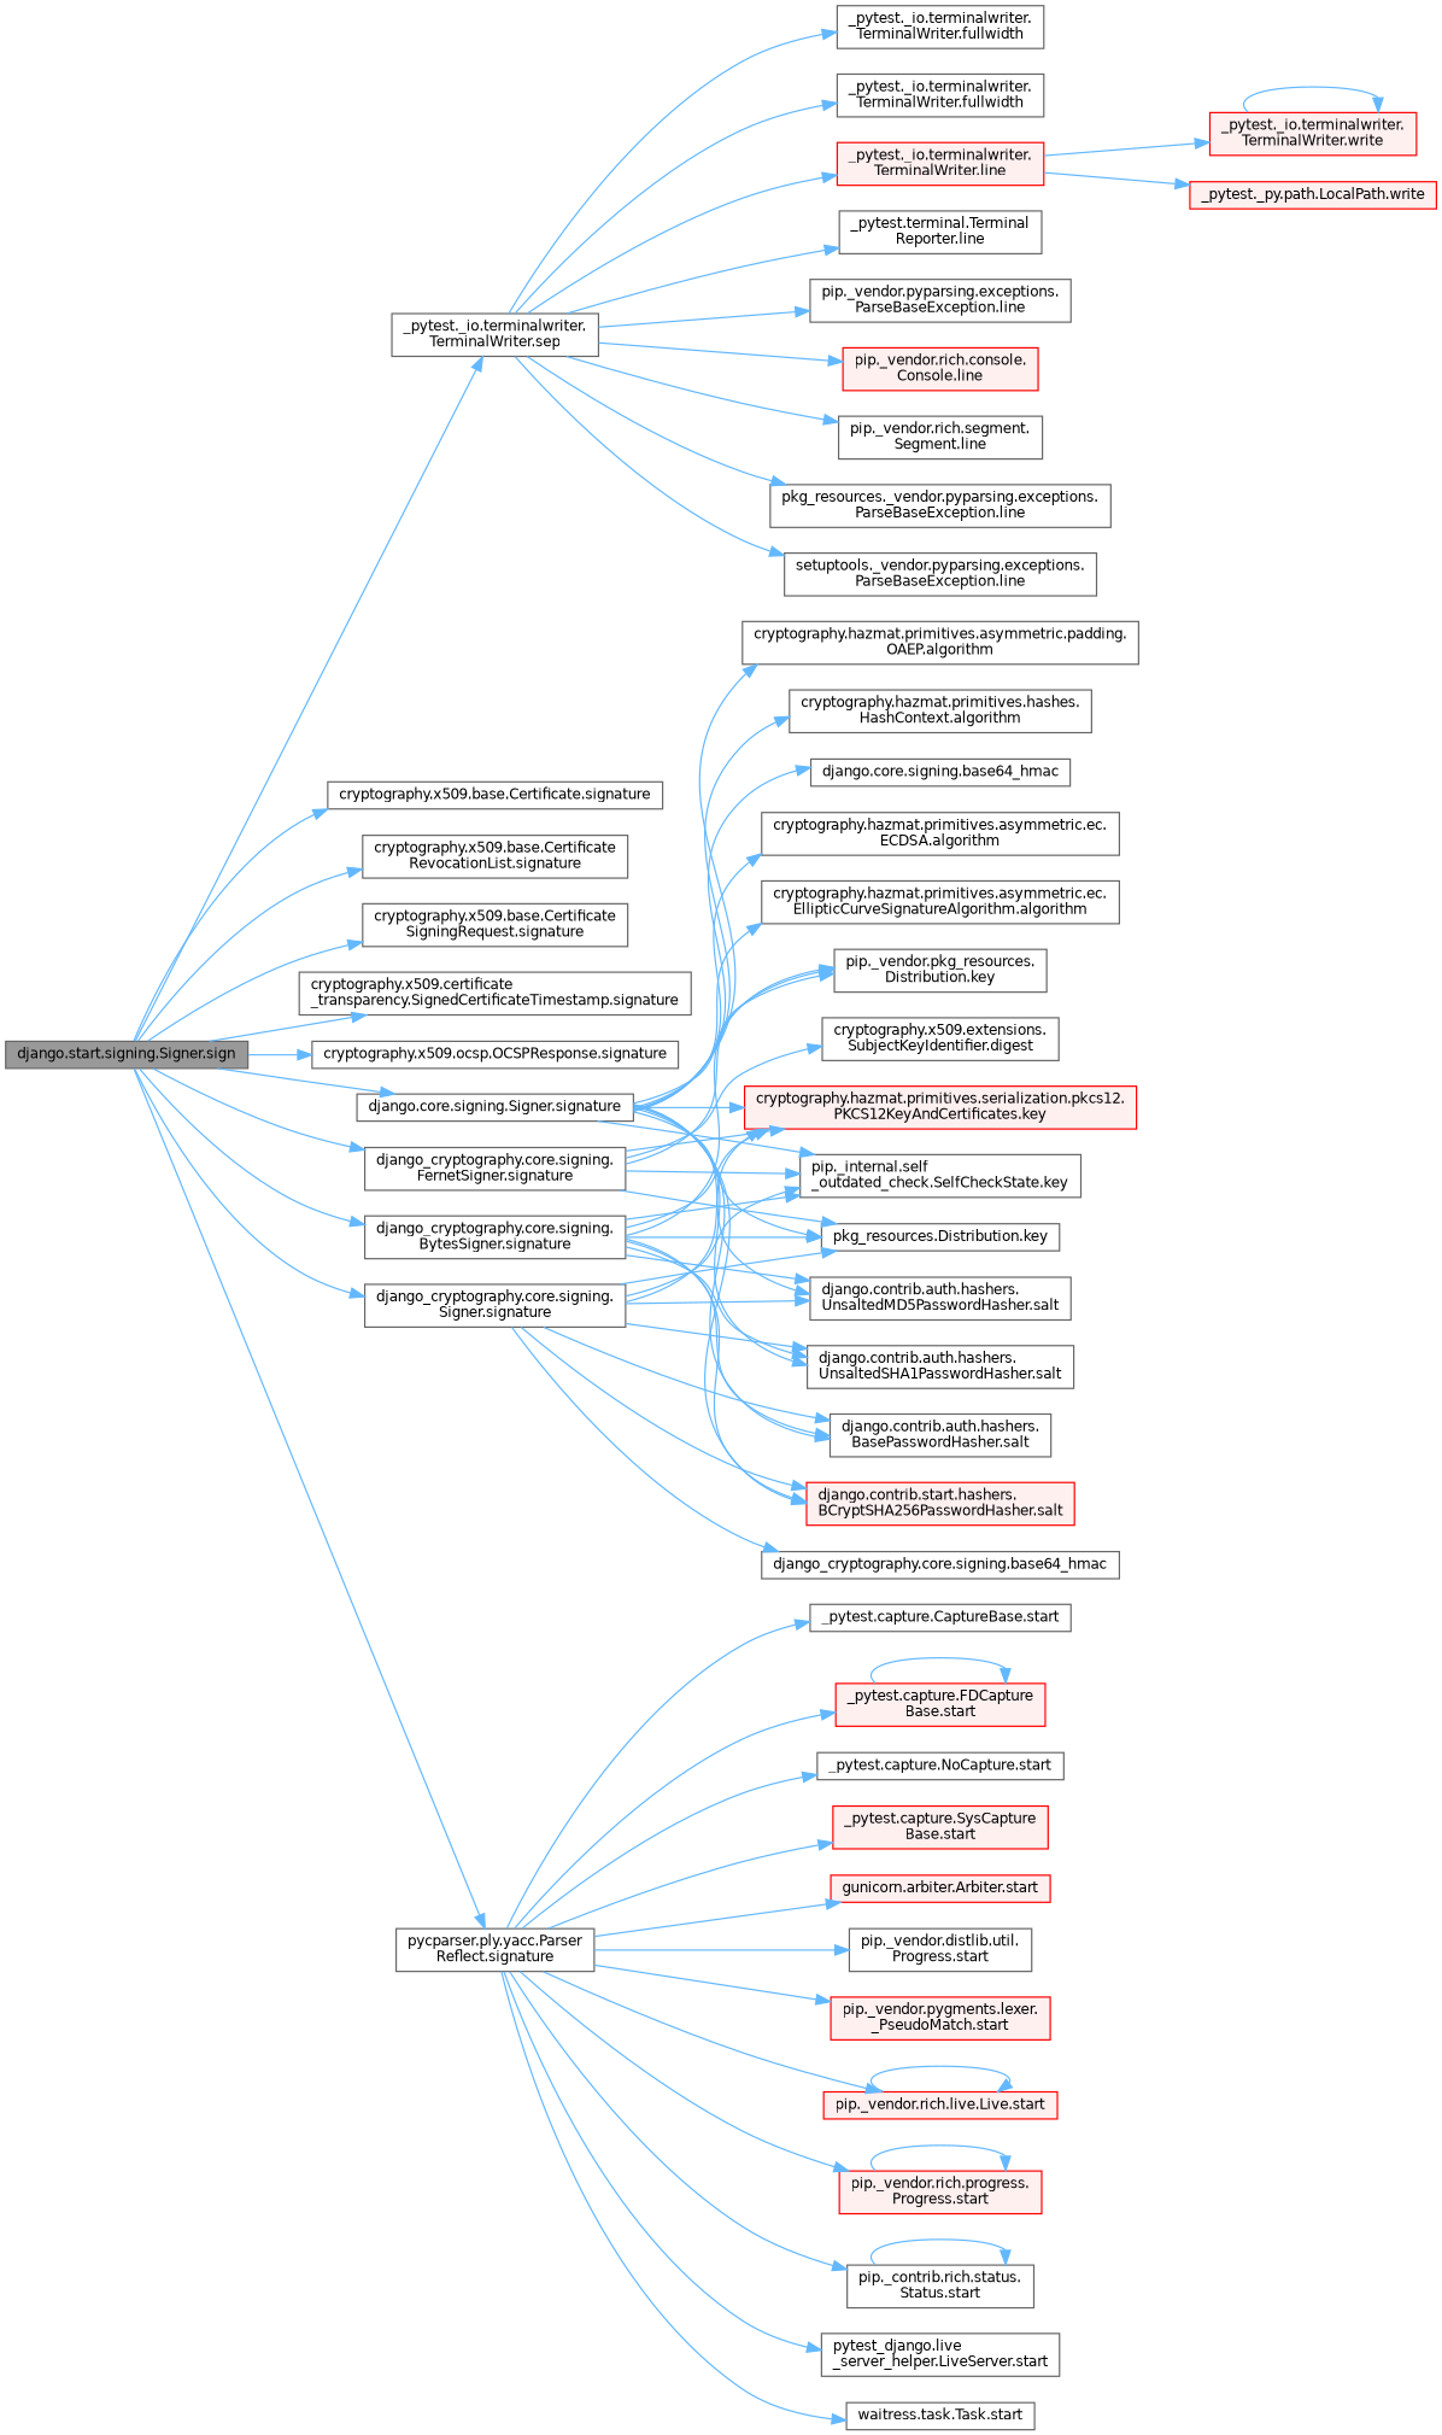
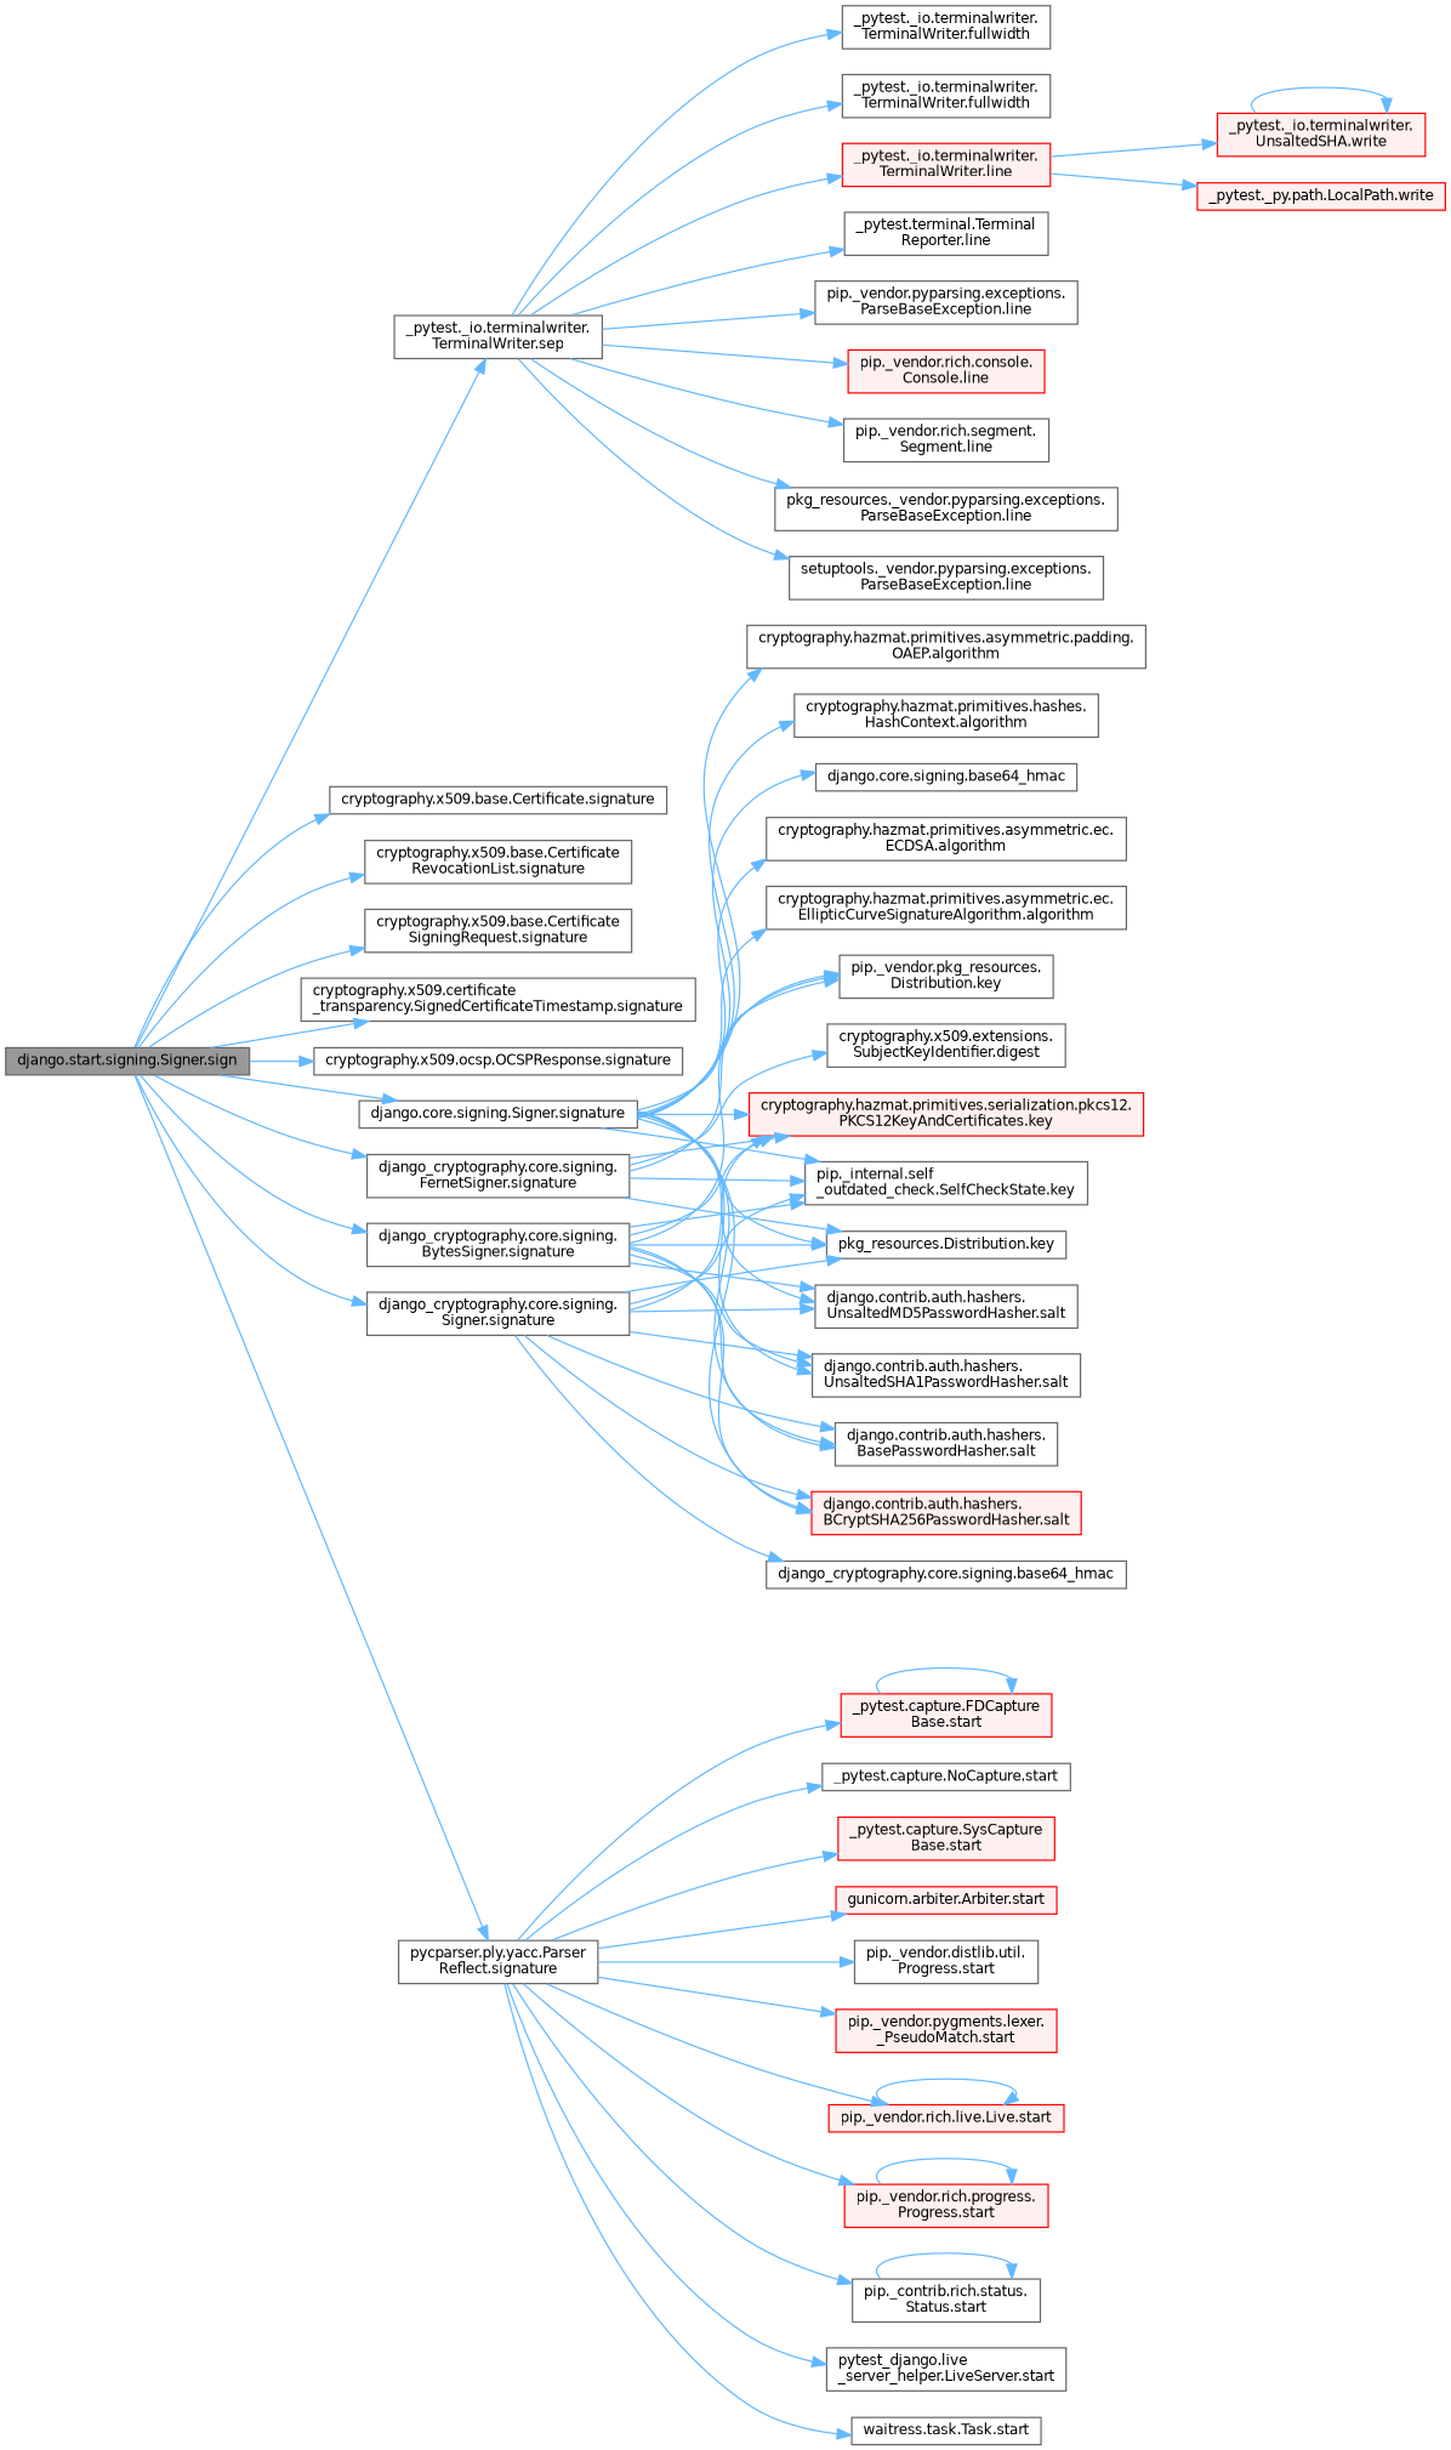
  digraph {
    rankdir=LR
    node [color=grey40 fillcolor=white fontname=Helvetica fontsize=10 shape=box style=filled]
    edge [color=steelblue1 fontname=Helvetica fontsize=10 labelfontname=Helvetica labelfontsize=10 style=solid]
    n1 [color=gray40 fillcolor=grey60 fontcolor=black height=0.2 label="django.start.signing.Signer.sign" width=0.4]
    n2 [height=0.2 label="_pytest._io.terminalwriter.\lTerminalWriter.sep" width=0.4]
    n3 [height=0.2 label="cryptography.x509.base.Certificate.signature" width=0.4]
    n4 [height=0.2 label="cryptography.x509.base.Certificate\lRevocationList.signature" width=0.4]
    n5 [height=0.2 label="cryptography.x509.base.Certificate\lSigningRequest.signature" width=0.4]
    n6 [height=0.2 label="cryptography.x509.certificate\l_transparency.SignedCertificateTimestamp.signature" width=0.4]
    n7 [height=0.2 label="cryptography.x509.ocsp.OCSPResponse.signature" width=0.4]
    n8 [height=0.2 label="django.core.signing.Signer.signature" width=0.4]
    n9 [height=0.2 label="django_cryptography.core.signing.\lBytesSigner.signature" width=0.4]
    n10 [height=0.2 label="django_cryptography.core.signing.\lFernetSigner.signature" width=0.4]
    n11 [height=0.2 label="django_cryptography.core.signing.\lSigner.signature" width=0.4]
    n12 [height=0.2 label="pycparser.ply.yacc.Parser\lReflect.signature" width=0.4]
    n13 [height=0.2 label="_pytest._io.terminalwriter.\lTerminalWriter.fullwidth" width=0.4]
    n14 [height=0.2 label="_pytest._io.terminalwriter.\lTerminalWriter.fullwidth" width=0.4]
    n15 [color=red fillcolor="#FFF0F0" height=0.2 label="_pytest._io.terminalwriter.\lTerminalWriter.line" width=0.4]
    n16 [height=0.2 label="_pytest.terminal.Terminal\lReporter.line" width=0.4]
    n17 [height=0.2 label="pip._vendor.pyparsing.exceptions.\lParseBaseException.line" width=0.4]
    n18 [color=red fillcolor="#FFF0F0" height=0.2 label="pip._vendor.rich.console.\lConsole.line" width=0.4]
    n19 [height=0.2 label="pip._vendor.rich.segment.\lSegment.line" width=0.4]
    n20 [height=0.2 label="pkg_resources._vendor.pyparsing.exceptions.\lParseBaseException.line" width=0.4]
    n21 [height=0.2 label="setuptools._vendor.pyparsing.exceptions.\lParseBaseException.line" width=0.4]
    n22 [height=0.2 label="cryptography.hazmat.primitives.asymmetric.ec.\lECDSA.algorithm" width=0.4]
    n23 [height=0.2 label="cryptography.hazmat.primitives.asymmetric.ec.\lEllipticCurveSignatureAlgorithm.algorithm" width=0.4]
    n24 [height=0.2 label="cryptography.hazmat.primitives.asymmetric.padding.\lOAEP.algorithm" width=0.4]
    n25 [height=0.2 label="cryptography.hazmat.primitives.hashes.\lHashContext.algorithm" width=0.4]
    n26 [height=0.2 label="django.core.signing.base64_hmac" width=0.4]
    n27 [color=red fillcolor="#FFF0F0" height=0.2 label="cryptography.hazmat.primitives.serialization.pkcs12.\lPKCS12KeyAndCertificates.key" width=0.4]
    n28 [height=0.2 label="pip._internal.self\l_outdated_check.SelfCheckState.key" width=0.4]
    n29 [height=0.2 label="pip._vendor.pkg_resources.\lDistribution.key" width=0.4]
    n30 [height=0.2 label="pkg_resources.Distribution.key" width=0.4]
    n31 [height=0.2 label="django.contrib.auth.hashers.\lBasePasswordHasher.salt" width=0.4]
-   n32 [color=red fillcolor="#FFF0F0" height=0.2 label="django.contrib.start.hashers.\lBCryptSHA256PasswordHasher.salt" width=0.4]
+   n32 [color=red fillcolor="#FFF0F0" height=0.2 label="django.contrib.auth.hashers.\lBCryptSHA256PasswordHasher.salt" width=0.4]
    n33 [height=0.2 label="django.contrib.auth.hashers.\lUnsaltedMD5PasswordHasher.salt" width=0.4]
    n34 [height=0.2 label="django.contrib.auth.hashers.\lUnsaltedSHA1PasswordHasher.salt" width=0.4]
    n35 [height=0.2 label="cryptography.x509.extensions.\lSubjectKeyIdentifier.digest" width=0.4]
    n36 [height=0.2 label="django_cryptography.core.signing.base64_hmac" width=0.4]
-   n37 [height=0.2 label="_pytest.capture.CaptureBase.start" width=0.4]
    n38 [color=red fillcolor="#FFF0F0" height=0.2 label="_pytest.capture.FDCapture\lBase.start" width=0.4]
    n39 [height=0.2 label="_pytest.capture.NoCapture.start" width=0.4]
    n40 [color=red fillcolor="#FFF0F0" height=0.2 label="_pytest.capture.SysCapture\lBase.start" width=0.4]
    n41 [color=red fillcolor="#FFF0F0" height=0.2 label="gunicorn.arbiter.Arbiter.start" width=0.4]
    n42 [height=0.2 label="pip._vendor.distlib.util.\lProgress.start" width=0.4]
    n43 [color=red fillcolor="#FFF0F0" height=0.2 label="pip._vendor.pygments.lexer.\l_PseudoMatch.start" width=0.4]
    n44 [color=red fillcolor="#FFF0F0" height=0.2 label="pip._vendor.rich.live.Live.start" width=0.4]
    n45 [color=red fillcolor="#FFF0F0" height=0.2 label="pip._vendor.rich.progress.\lProgress.start" width=0.4]
    n46 [height=0.2 label="pip._contrib.rich.status.\lStatus.start" width=0.4]
    n47 [height=0.2 label="pytest_django.live\l_server_helper.LiveServer.start" width=0.4]
    n48 [height=0.2 label="waitress.task.Task.start" width=0.4]
-   n49 [color=red fillcolor="#FFF0F0" height=0.2 label="_pytest._io.terminalwriter.\lTerminalWriter.write" width=0.4]
+   n49 [color=red fillcolor="#FFF0F0" height=0.2 label="_pytest._io.terminalwriter.\lUnsaltedSHA.write" width=0.4]
    n50 [color=red fillcolor="#FFF0F0" height=0.2 label="_pytest._py.path.LocalPath.write" width=0.4]
    n1 -> n2
    n1 -> n3
    n1 -> n4
    n1 -> n5
    n1 -> n6
    n1 -> n7
    n1 -> n8
    n1 -> n9
    n1 -> n10
    n1 -> n11
    n1 -> n12
    n2 -> n13
    n2 -> n14
    n2 -> n15
    n2 -> n16
    n2 -> n17
    n2 -> n18
    n2 -> n19
    n2 -> n20
    n2 -> n21
    n8 -> n22
    n8 -> n23
    n8 -> n24
    n8 -> n25
    n8 -> n26
    n8 -> n27
    n8 -> n28
    n8 -> n29
    n8 -> n30
    n8 -> n31
    n8 -> n32
    n8 -> n33
    n8 -> n34
    n9 -> n27
    n9 -> n28
    n9 -> n29
    n9 -> n30
    n9 -> n31
    n9 -> n32
    n9 -> n33
    n9 -> n34
    n10 -> n27
    n10 -> n28
    n10 -> n29
    n10 -> n30
    n10 -> n35
    n11 -> n27
    n11 -> n28
    n11 -> n30
    n11 -> n31
    n11 -> n32
    n11 -> n33
    n11 -> n34
    n11 -> n36
-   n12 -> n37
    n12 -> n38
    n12 -> n39
    n12 -> n40
    n12 -> n41
    n12 -> n42
    n12 -> n43
    n12 -> n44
    n12 -> n45
    n12 -> n46
    n12 -> n47
    n12 -> n48
    n15 -> n49
    n15 -> n50
    n38 -> n38
    n44 -> n44
    n45 -> n45
    n46 -> n46
    n49 -> n49
  }
